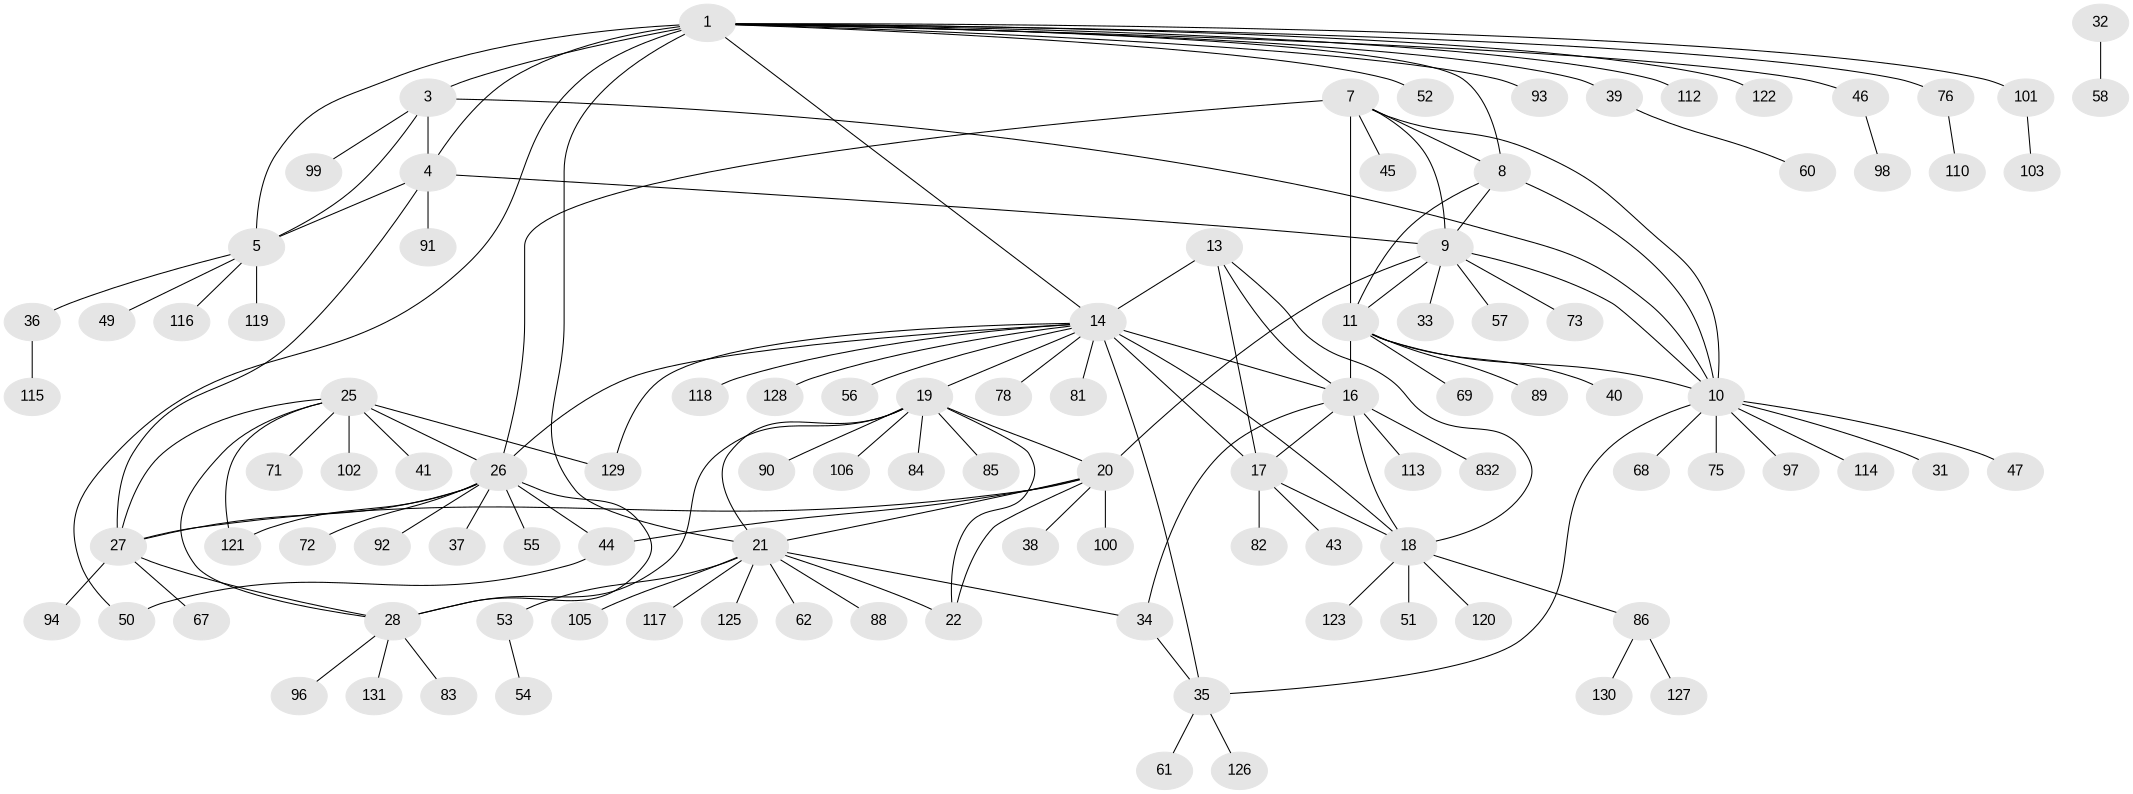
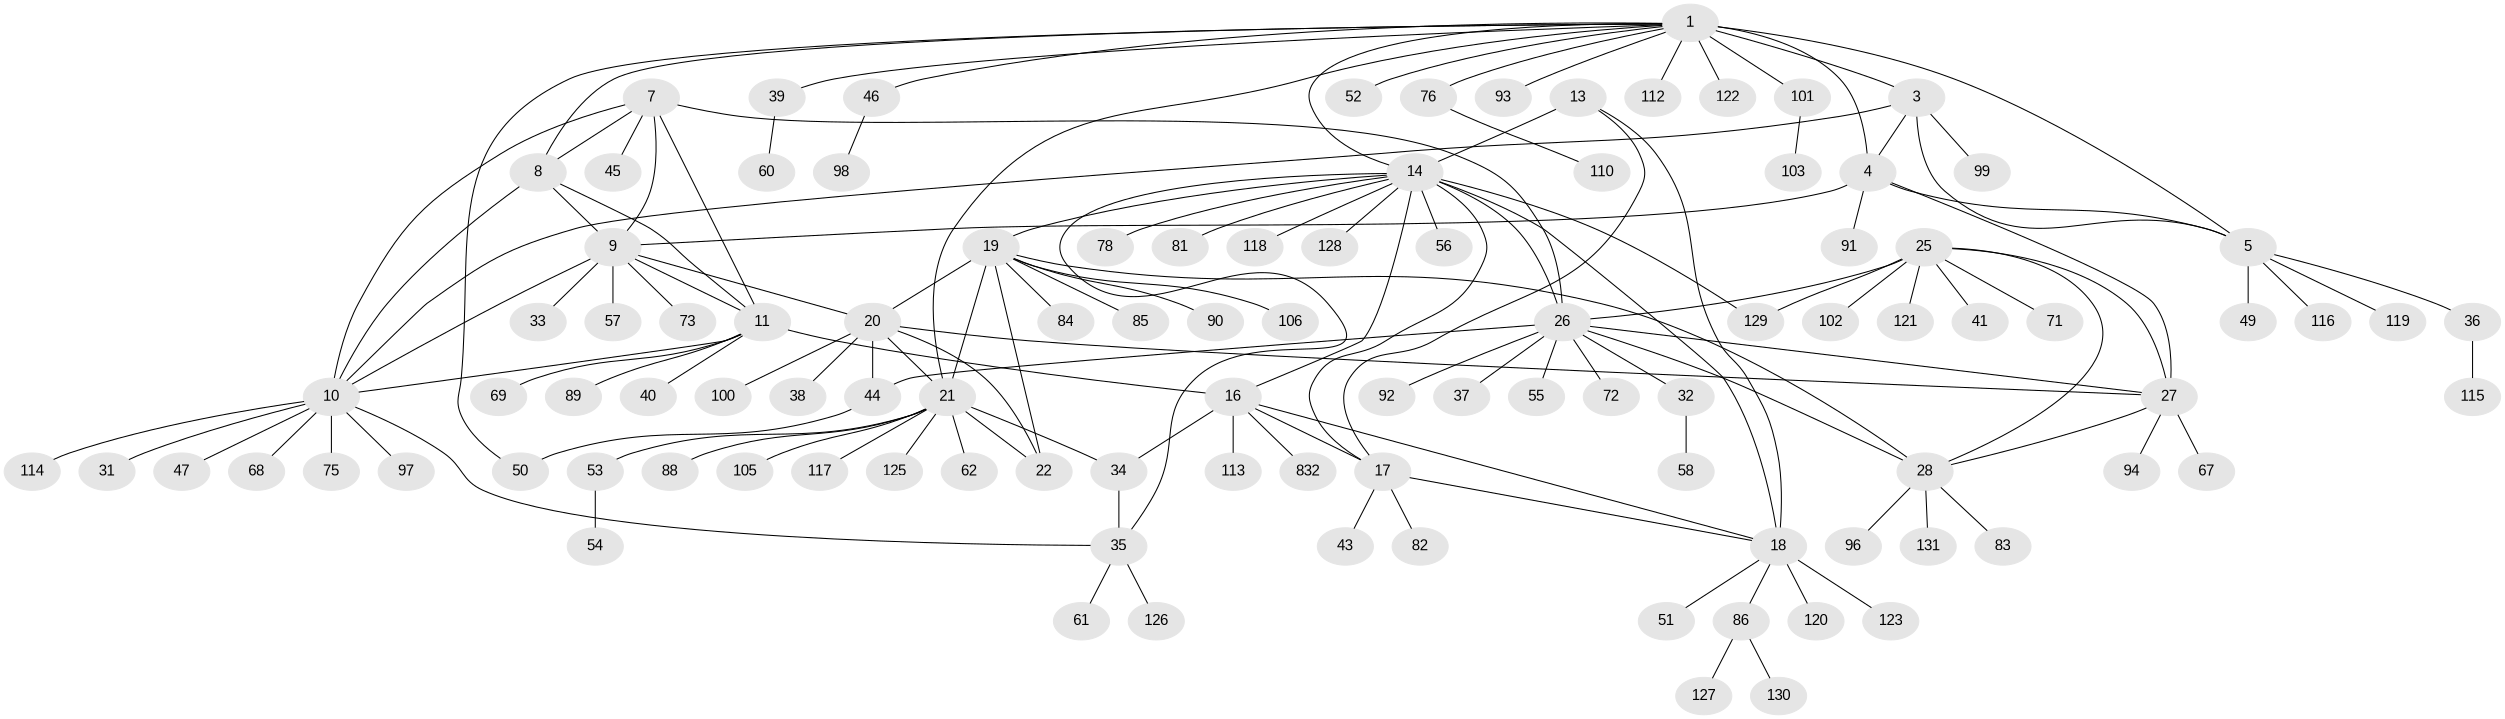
  graph {
    fontname="Liberation Sans"
    node [color=gray90 fontname="Liberation Sans" style=filled]
    edge [fontname="Liberation Sans"]
    1 [super="+2"]
    3 [super="+6"]
    4 [super="+63"]
    5 [super="+111"]
    8 [super="+66"]
    14 [super="+15"]
    21 [super="+24"]
    39
    46
    50
    52
    76
    93
    101
    112
    122
    n17 [label=10 super="+48"]
    99
    9 [super="+71"]
    27 [super="+133"]
    91
    36
    49
    116
    119
    11 [super="+124"]
    26 [super="+29"]
    16 [super="+80"]
    35 [super="+74"]
    17 [super="+70"]
    18 [super="+59"]
    19 [super="+23"]
    56
    78
    81
    118
    128
    129
    34
    22
    53
    62
    88
    105
    117
    125
    60 [super="+87"]
    98
    110
    103
    31 [super="+104"]
    47
    68 [super="+95"]
    75
    97
    114
    20 [super="+77"]
    33
    57
    73
    28 [super="+107"]
    67
    94
    115
    7 [super="+10"]
    45
    40
    69
    89
    44
    32
    37
    55 [super="+109"]
    72
    92
    38
    100
    113
    n79 [label=832]
    61
    126
    13 [super="+65"]
    43
    82
    51
    86 [super="+108"]
    120
    123
    84
    85
    90
    106
    127
    130
    83
    96
    131
    54
    25 [super="+30"]
    41
    n101 [label=71]
    102
    121
    58
    1 -- 3 [weight=4]
    1 -- 4 [weight=2]
    1 -- 5 [weight=2]
    1 -- 8
    1 -- 14
    1 -- 21
    1 -- 39
    1 -- 46
    1 -- 50
    1 -- 52
    1 -- 76
    1 -- 93
    1 -- 101
    1 -- 112
    1 -- 122
    3 -- 4 [weight=2]
    3 -- 5 [weight=2]
    3 -- n17
    3 -- 99
    4 -- 5
    4 -- 9
    4 -- 27
    4 -- 91
    5 -- 36
    5 -- 49
    5 -- 116
    5 -- 119
    8 -- n17
    8 -- 9
    8 -- 11
    14 -- 26
    14 -- 16 [weight=2]
    14 -- 35
    14 -- 17 [weight=2]
    14 -- 18 [weight=2]
    14 -- 19
    14 -- 56
    14 -- 78
    14 -- 81
    14 -- 118
    14 -- 128
    14 -- 129
    21 -- 34
    21 -- 22 [weight=2]
    21 -- 53
    21 -- 62
    21 -- 88
    21 -- 105
    21 -- 117
    21 -- 125
    39 -- 60
    46 -- 98
    76 -- 110
    101 -- 103
    n17 -- 35
    n17 -- 31
    n17 -- 47
    n17 -- 68
    n17 -- 75
    n17 -- 97
    n17 -- 114
    9 -- n17
    9 -- 11
    9 -- 20
    9 -- 33
    9 -- 57
    9 -- 73
    27 -- 28
    27 -- 67
    27 -- 94
    36 -- 115
    11 -- n17
    11 -- 16
    11 -- 40
    11 -- 69
    11 -- 89
    26 -- 27 [weight=2]
    26 -- 28 [weight=2]
    26 -- 44
-   26 -- 121
+   26 -- 32
    26 -- 37
    26 -- 55
    26 -- 72
    26 -- 92
    16 -- 17
    16 -- 18
    16 -- 34
    16 -- 113
    16 -- n79
    35 -- 61
    35 -- 126
    17 -- 18
    17 -- 43
    17 -- 82
    18 -- 51
    18 -- 86
    18 -- 120
    18 -- 123
    19 -- 21 [weight=4]
    19 -- 22 [weight=2]
    19 -- 20 [weight=2]
    19 -- 28 [weight=2]
    19 -- 84
    19 -- 85
    19 -- 90
    19 -- 106
    34 -- 35
    53 -- 54
    20 -- 21 [weight=2]
    20 -- 27
    20 -- 22
    20 -- 44
    20 -- 38
    20 -- 100
    28 -- 83
    28 -- 96
    28 -- 131
    7 -- 8 [weight=2]
    7 -- n17 [weight=2]
    7 -- 9 [weight=2]
    7 -- 11 [weight=2]
    7 -- 26
    7 -- 45
    44 -- 50
    32 -- 58
    13 -- 14 [weight=2]
-   13 -- 16
    13 -- 17
    13 -- 18
    86 -- 127
    86 -- 130
    25 -- 27 [weight=2]
    25 -- 26 [weight=4]
    25 -- 129
    25 -- 28 [weight=2]
    25 -- 41
    25 -- n101
    25 -- 102
    25 -- 121
  }
